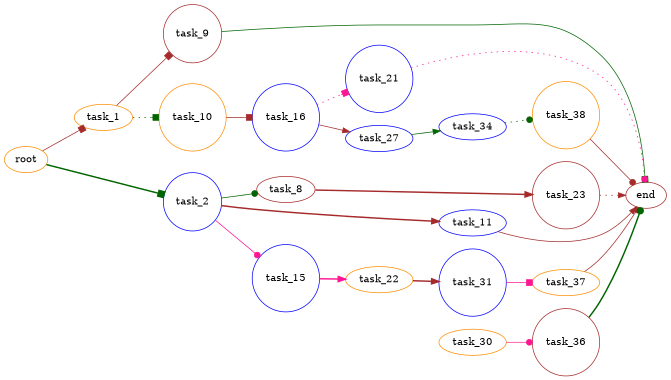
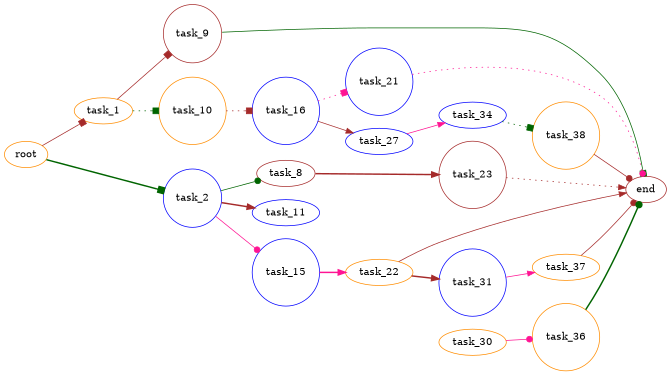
  digraph {
    rankdir=LR
    node [color=blue shape=ellipse]
    edge [arrowhead=normal color=brown style=solid]
    root [color=darkorange]
    task_1 [color=darkorange]
    task_2 [shape=circle]
    task_9 [color=brown shape=circle]
    task_10 [color=darkorange shape=circle]
    task_8 [color=brown]
    task_11
    task_15 [shape=circle]
    end [color=brown]
    task_16 [shape=circle]
    task_23 [color=brown shape=circle]
    task_22 [color=darkorange]
    task_21 [shape=circle]
    task_27
    task_31 [shape=circle]
    task_34
    task_37 [color=darkorange]
-   task_36 [color=brown shape=circle]
+   task_36 [color=darkorange shape=circle]
    task_30 [color=darkorange]
    task_38 [color=darkorange shape=circle]
    root -> task_1 [arrowhead=box]
    root -> task_2 [arrowhead=box color=darkgreen style=bold]
    task_1 -> task_9 [arrowhead=box]
    task_1 -> task_10 [arrowhead=box color=darkgreen style=dotted]
    task_2 -> task_8 [arrowhead=dot color=darkgreen]
    task_2 -> task_11 [style=bold]
    task_2 -> task_15 [arrowhead=dot color=deeppink]
    task_9 -> end [arrowhead=box color=darkgreen]
-   task_10 -> task_16 [arrowhead=box]
+   task_10 -> task_16 [arrowhead=box style=dotted]
    task_8 -> task_23 [style=bold]
-   task_11 -> end
+   task_22 -> end
    task_15 -> task_22 [color=deeppink style=bold]
    task_16 -> task_21 [arrowhead=box color=deeppink style=dotted]
    task_16 -> task_27
    task_23 -> end [style=dotted]
    task_22 -> task_31 [style=bold]
    task_21 -> end [arrowhead=dot color=deeppink style=dotted]
-   task_27 -> task_34 [color=darkgreen]
-   task_31 -> task_37 [arrowhead=box color=deeppink]
-   task_34 -> task_38 [arrowhead=dot color=darkgreen style=dotted]
+   task_27 -> task_34 [color=deeppink]
+   task_31 -> task_37 [color=deeppink]
+   task_34 -> task_38 [arrowhead=box color=darkgreen style=dotted]
    task_37 -> end [arrowhead=dot]
    task_36 -> end [arrowhead=dot color=darkgreen style=bold]
    task_30 -> task_36 [arrowhead=dot color=deeppink]
    task_38 -> end [arrowhead=dot]
  }
